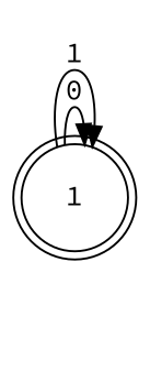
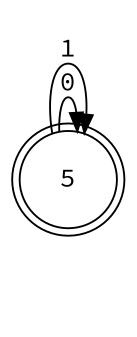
  digraph {
    rankdir=LR
    fontname="Source Code Pro"
    node [fontname="Source Code Pro"]
    edge [fontname="Source Code Pro"]
    fake [style=invisible]
-   1 [shape=doublecircle]
+   1 [shape=doublecircle label=5]
    1 -> 1 [label=0]
    1 -> 1 [label=1]
  }
